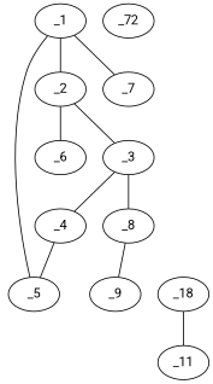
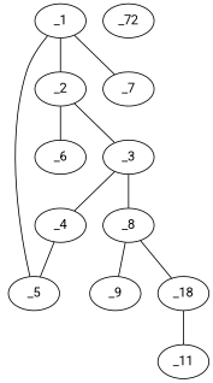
  graph {
    fontname=Roboto
    node [charge=0 chem=1 fontname=Roboto symbol="C  " x=3.7601 y=-1.6149]
    edge [fontname=Roboto valence=1]
    _1 [x=3.2601]
    _2 [x=2.9511 y=-0.6639]
    _5 [x=4.2601]
    _7 [chem=2 symbol="O  " x=2.6723 y=-2.4239]
    _3 [y=-0.0761]
    _6 [chem=2 symbol="O  " x=2 y=-0.3548]
    _4 [chem=4 symbol="N  " x=4.5691 y=-0.6639]
    _8 [y=0.9239]
    _9 [chem=2 symbol="O  " x=2.8941 y=1.4239]
    n10 [label=_18 x=4.6261 y=1.4239]
    _11 [chem=2 symbol="O  " x=4.6261 y=2.4239]
    n12 [chem=7 label=_72 symbol="Cl " x=6.6261 y=0]
    _1 -- _2
    _1 -- _5
    _1 -- _7
    _2 -- _3
    _2 -- _6
    _3 -- _4
    _3 -- _8
    _4 -- _5
    _8 -- _9
+   _8 -- n10
    n10 -- _11
  }
